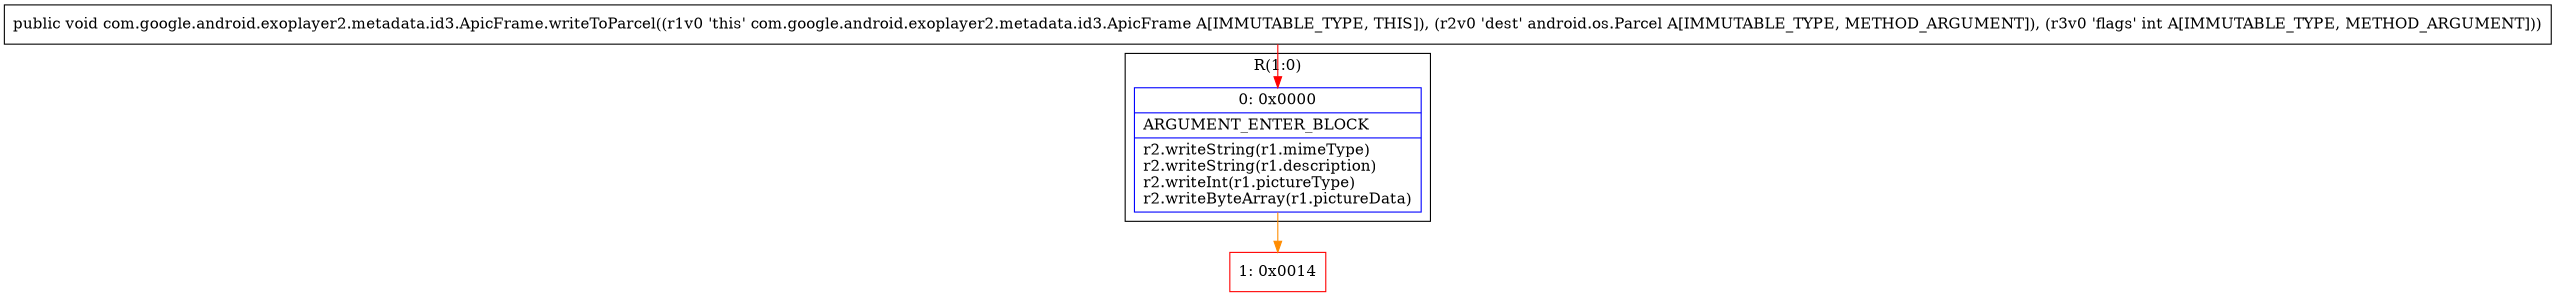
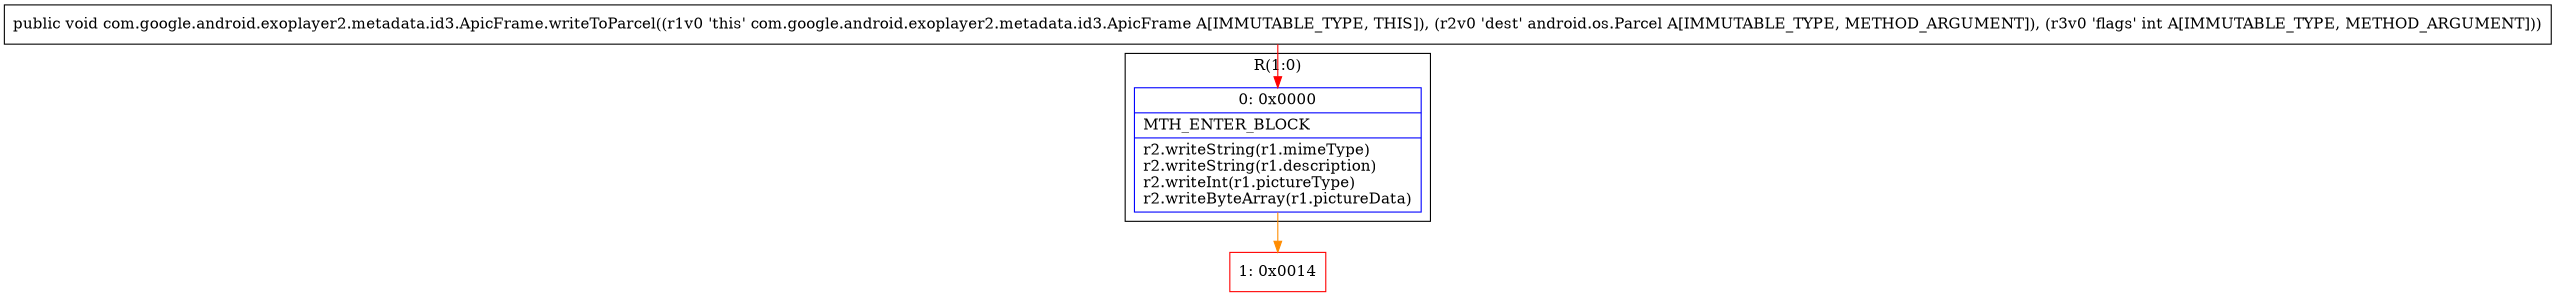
  digraph {
    node [shape=record]
    edge [arrowhead=normal]
-   n1 [color=blue label="{0\:\ 0x0000|ARGUMENT_ENTER_BLOCK\l|r2.writeString(r1.mimeType)\lr2.writeString(r1.description)\lr2.writeInt(r1.pictureType)\lr2.writeByteArray(r1.pictureData)\l}"]
+   n1 [color=blue label="{0\:\ 0x0000|MTH_ENTER_BLOCK\l|r2.writeString(r1.mimeType)\lr2.writeString(r1.description)\lr2.writeInt(r1.pictureType)\lr2.writeByteArray(r1.pictureData)\l}"]
    n2 [color=red label="{1\:\ 0x0014}"]
    n3 [label="{public void com.google.android.exoplayer2.metadata.id3.ApicFrame.writeToParcel((r1v0 'this' com.google.android.exoplayer2.metadata.id3.ApicFrame A[IMMUTABLE_TYPE, THIS]), (r2v0 'dest' android.os.Parcel A[IMMUTABLE_TYPE, METHOD_ARGUMENT]), (r3v0 'flags' int A[IMMUTABLE_TYPE, METHOD_ARGUMENT])) }"]
    subgraph cluster_1 {
      label="R(1:0)"
      n1
    }
    n1 -> n2 [color=darkorange]
    n3 -> n1 [color=red]
  }
